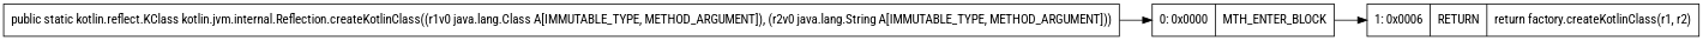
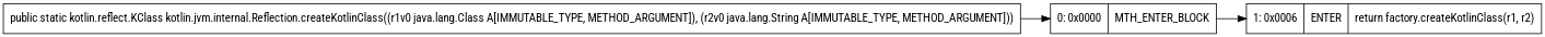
  digraph {
    rankdir=LR
    fontname="Roboto Condensed"
    node [shape=record fontname="Roboto Condensed"]
    edge [fontname="Roboto Condensed"]
    n1 [label="{0\:\ 0x0000|MTH_ENTER_BLOCK\l}"]
-   n2 [label="{1\:\ 0x0006|RETURN\l|return factory.createKotlinClass(r1, r2)\l}"]
+   n2 [label="{1\:\ 0x0006|ENTER\l|return factory.createKotlinClass(r1, r2)\l}"]
    n3 [label="{public static kotlin.reflect.KClass kotlin.jvm.internal.Reflection.createKotlinClass((r1v0 java.lang.Class A[IMMUTABLE_TYPE, METHOD_ARGUMENT]), (r2v0 java.lang.String A[IMMUTABLE_TYPE, METHOD_ARGUMENT])) }"]
    n1 -> n2
    n3 -> n1
  }
